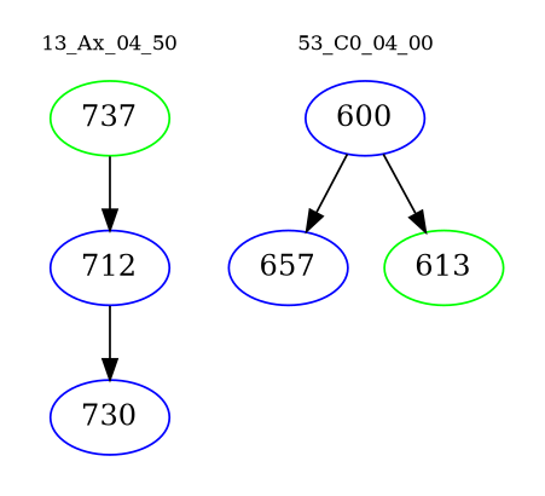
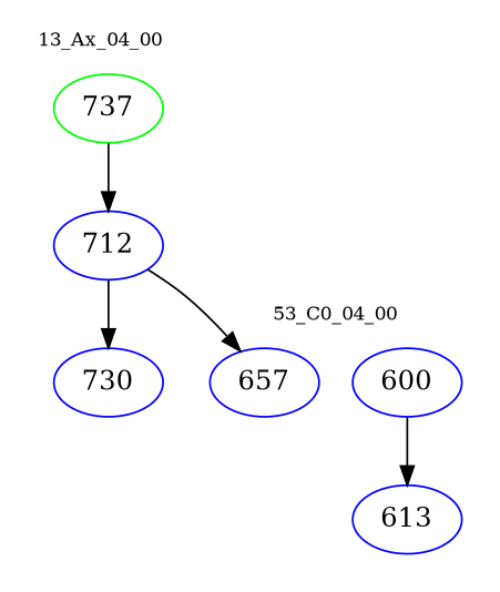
  digraph {
    node [color=blue]
    edge [color=black]
    n1 [label=712]
    n2 [label=730]
    n3 [color=green label=737]
    n4 [label=600]
    n5 [label=657]
-   n6 [color=green label=613]
+   n6 [label=613]
    subgraph cluster_1 {
      color=white
      fontsize=10
-     label="13_Ax_04_50"
+     label="13_Ax_04_00"
      n1
      n2
      n3
    }
    subgraph cluster_2 {
      color=white
      fontsize=10
      label="53_C0_04_00"
      n4
      n5
      n6
    }
    n1 -> n2
    n3 -> n1
-   n4 -> n5
+   n1 -> n5
    n4 -> n6
  }
